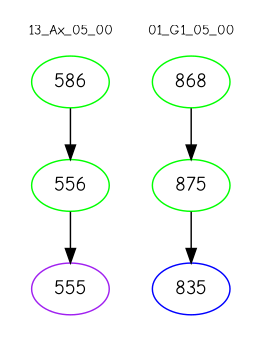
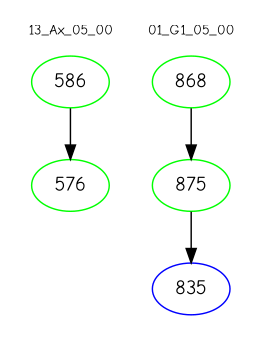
  digraph {
    fontname="Comic Neue"
    node [color=green fontname="Comic Neue"]
    edge [color=black fontname="Comic Neue"]
-   n1 [label=556]
+   n1 [label=576]
    n2 [label=586]
-   n3 [color=purple label=555]
    n4 [label=875]
    n5 [color=blue label=835]
    n6 [label=868]
    subgraph cluster_1 {
      color=white
      fontsize=10
      label="13_Ax_05_00"
      n1
      n2
-     n3
    }
    subgraph cluster_2 {
      color=white
      fontsize=10
      label="01_G1_05_00"
      n4
      n5
      n6
    }
-   n1 -> n3
    n2 -> n1
    n4 -> n5
    n6 -> n4
  }
